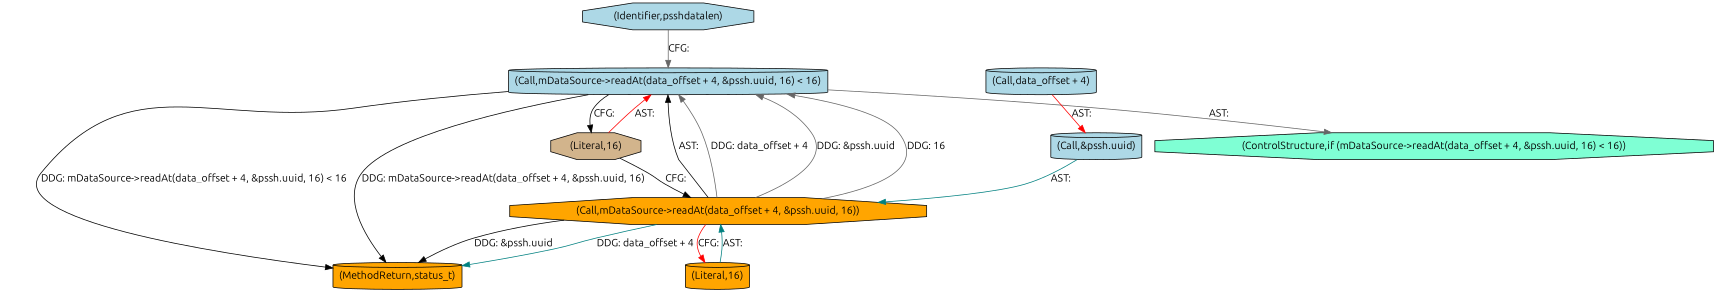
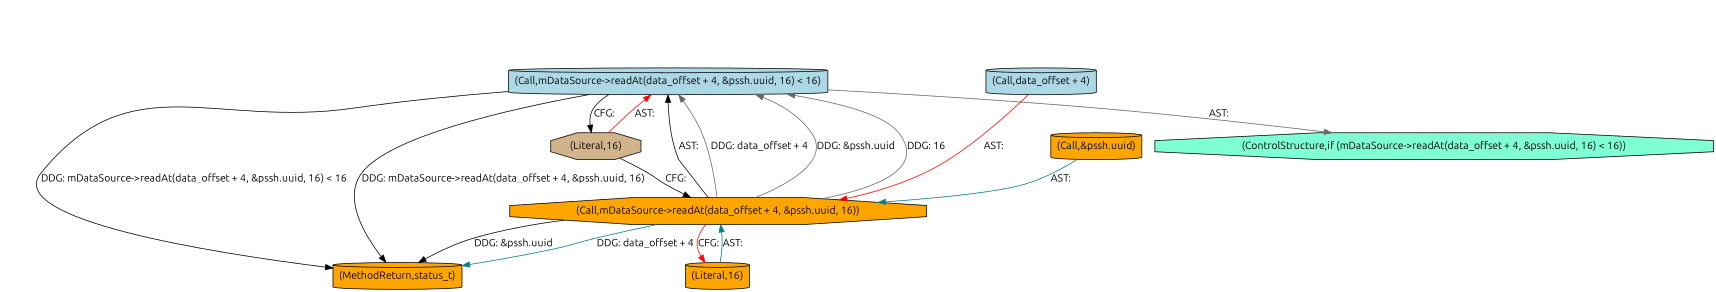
  digraph {
    fontname=Ubuntu
    node [fillcolor=lightblue fontname=Ubuntu shape=cylinder style=filled]
    edge [color=black fontname=Ubuntu]
    n1 [label="(Call,mDataSource->readAt(data_offset + 4, &pssh.uuid, 16) < 16)"]
    n2 [fillcolor=tan label="(Literal,16)" shape=octagon]
    n3 [fillcolor=aquamarine label="(ControlStructure,if (mDataSource->readAt(data_offset + 4, &pssh.uuid, 16) < 16))" shape=octagon]
    n4 [fillcolor=orange label="(MethodReturn,status_t)"]
    n5 [fillcolor=orange label="(Call,mDataSource->readAt(data_offset + 4, &pssh.uuid, 16))" shape=octagon]
    n6 [fillcolor=orange label="(Literal,16)"]
-   n7 [label="(Identifier,psshdatalen)" shape=octagon]
    n8 [label="(Call,data_offset + 4)"]
-   n9 [label="(Call,&pssh.uuid)"]
+   n9 [fillcolor=orange label="(Call,&pssh.uuid)"]
    n1 -> n2 [label="CFG: "]
    n1 -> n3 [color=gray40 label="AST: "]
    n1 -> n4 [label="DDG: mDataSource->readAt(data_offset + 4, &pssh.uuid, 16) < 16"]
    n1 -> n4 [label="DDG: mDataSource->readAt(data_offset + 4, &pssh.uuid, 16)"]
    n2 -> n1 [color=red label="AST: "]
    n2 -> n5 [label="CFG: "]
    n5 -> n1 [label="AST: "]
    n5 -> n1 [color=gray40 label="DDG: data_offset + 4"]
    n5 -> n1 [color=gray40 label="DDG: &pssh.uuid"]
    n5 -> n1 [color=gray40 label="DDG: 16"]
    n5 -> n4 [label="DDG: &pssh.uuid"]
    n5 -> n4 [color=teal label="DDG: data_offset + 4"]
    n5 -> n6 [color=red label="CFG: "]
    n6 -> n5 [color=teal label="AST: "]
-   n7 -> n1 [color=gray40 label="CFG: "]
-   n8 -> n9 [color=red label="AST: "]
+   n8 -> n5 [color=red label="AST: "]
    n9 -> n5 [color=teal label="AST: "]
  }
